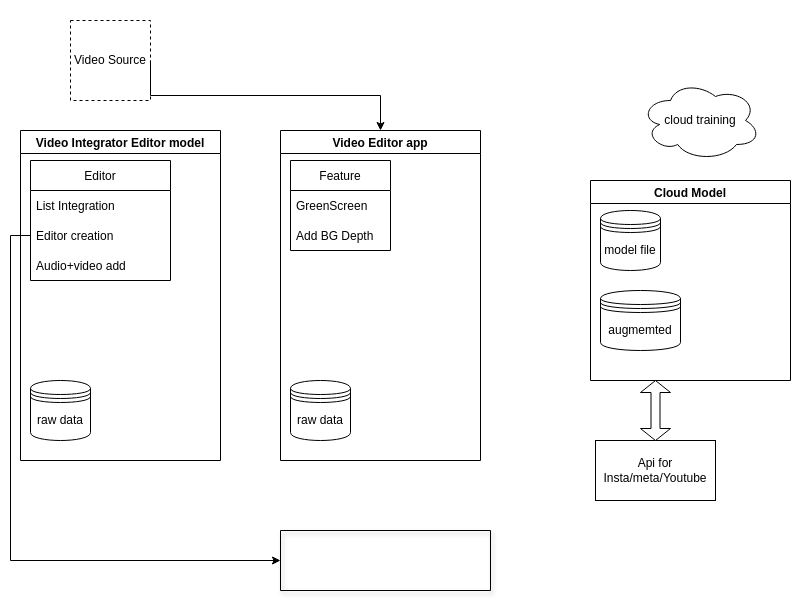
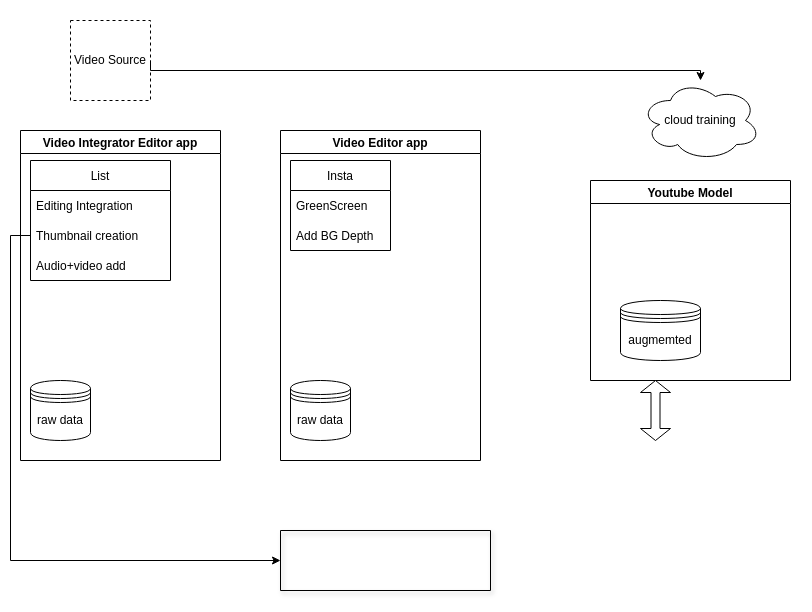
  <mxCell id="0" />
  <mxCell id="1" parent="0" />
  <mxCell id="2" value="Video Editor app" style="swimlane;" vertex="1" parent="1"><mxGeometry x="280" y="130" width="200" height="330" as="geometry" /></mxCell>
  <mxCell id="3" value="raw data" style="shape=datastore;whiteSpace=wrap;html=1;" vertex="1" parent="2"><mxGeometry x="10" y="250" width="60" height="60" as="geometry" /></mxCell>
- <mxCell id="4" value="Feature" style="swimlane;fontStyle=0;childLayout=stackLayout;horizontal=1;startSize=30;horizontalStack=0;resizeParent=1;resizeParentMax=0;resizeLast=0;collapsible=1;marginBottom=0;" vertex="1" parent="2"><mxGeometry x="10" y="30" width="100" height="90" as="geometry" /></mxCell>
+ <mxCell id="4" value="Insta" style="swimlane;fontStyle=0;childLayout=stackLayout;horizontal=1;startSize=30;horizontalStack=0;resizeParent=1;resizeParentMax=0;resizeLast=0;collapsible=1;marginBottom=0;" vertex="1" parent="2"><mxGeometry x="10" y="30" width="100" height="90" as="geometry" /></mxCell>
  <mxCell id="5" value="GreenScreen" style="text;strokeColor=none;fillColor=none;align=left;verticalAlign=middle;spacingLeft=4;spacingRight=4;overflow=hidden;points=[[0,0.5],[1,0.5]];portConstraint=eastwest;rotatable=0;" vertex="1" parent="4"><mxGeometry y="30" width="100" height="30" as="geometry" /></mxCell>
  <mxCell id="6" value="Add BG Depth" style="text;strokeColor=none;fillColor=none;align=left;verticalAlign=middle;spacingLeft=4;spacingRight=4;overflow=hidden;points=[[0,0.5],[1,0.5]];portConstraint=eastwest;rotatable=0;" vertex="1" parent="4"><mxGeometry y="60" width="100" height="30" as="geometry" /></mxCell>
  <mxCell id="7" value="Video Source" style="whiteSpace=wrap;html=1;aspect=fixed;dashed=1;" vertex="1" parent="1"><mxGeometry x="70" y="20" width="80" height="80" as="geometry" /></mxCell>
- <mxCell id="8" value="" style="edgeStyle=elbowEdgeStyle;elbow=vertical;endArrow=classic;html=1;rounded=0;exitX=1;exitY=0.5;exitDx=0;exitDy=0;" edge="1" parent="1" source="7" target="2"><mxGeometry width="50" height="50" relative="1" as="geometry"><mxPoint x="180" y="-194" as="sourcePoint" /><mxPoint x="330" y="200" as="targetPoint" /></mxGeometry></mxCell>
+ <mxCell id="8" value="" style="edgeStyle=elbowEdgeStyle;elbow=vertical;endArrow=classic;html=1;rounded=0;exitX=1;exitY=0.5;exitDx=0;exitDy=0;" edge="1" parent="1" source="7" target="9"><mxGeometry width="50" height="50" relative="1" as="geometry"><mxPoint x="180" y="-194" as="sourcePoint" /><mxPoint x="330" y="200" as="targetPoint" /></mxGeometry></mxCell>
  <mxCell id="9" value="cloud training" style="ellipse;shape=cloud;whiteSpace=wrap;html=1;" vertex="1" parent="1"><mxGeometry x="640" y="80" width="120" height="80" as="geometry" /></mxCell>
- <mxCell id="10" value="Cloud Model" style="swimlane;" vertex="1" parent="1"><mxGeometry x="590" y="180" width="200" height="200" as="geometry" /></mxCell>
- <mxCell id="11" value="model file" style="shape=datastore;whiteSpace=wrap;html=1;" vertex="1" parent="10"><mxGeometry x="10" y="30" width="60" height="60" as="geometry" /></mxCell>
- <mxCell id="12" value="augmemted" style="shape=datastore;whiteSpace=wrap;html=1;" vertex="1" parent="10"><mxGeometry x="10" y="110" width="80" height="60" as="geometry" /></mxCell>
- <mxCell id="13" value="Api for Insta/meta/Youtube" style="rounded=0;whiteSpace=wrap;html=1;" vertex="1" parent="1"><mxGeometry x="595" y="440" width="120" height="60" as="geometry" /></mxCell>
+ <mxCell id="10" value="Youtube Model" style="swimlane;" vertex="1" parent="1"><mxGeometry x="590" y="180" width="200" height="200" as="geometry" /></mxCell>
+ <mxCell id="12" value="augmemted" style="shape=datastore;whiteSpace=wrap;html=1;" vertex="1" parent="10"><mxGeometry x="30" y="120" width="80" height="60" as="geometry" /></mxCell>
  <mxCell id="14" value="" style="shape=doubleArrow;direction=south;whiteSpace=wrap;html=1;" vertex="1" parent="1"><mxGeometry x="640" y="380" width="30" height="60" as="geometry" /></mxCell>
- <mxCell id="15" value="Video Integrator Editor model" style="swimlane;" vertex="1" parent="1"><mxGeometry x="20" y="130" width="200" height="330" as="geometry" /></mxCell>
+ <mxCell id="15" value="Video Integrator Editor app" style="swimlane;" vertex="1" parent="1"><mxGeometry x="20" y="130" width="200" height="330" as="geometry" /></mxCell>
  <mxCell id="16" value="raw data" style="shape=datastore;whiteSpace=wrap;html=1;" vertex="1" parent="15"><mxGeometry x="10" y="250" width="60" height="60" as="geometry" /></mxCell>
- <mxCell id="17" value="Editor" style="swimlane;fontStyle=0;childLayout=stackLayout;horizontal=1;startSize=30;horizontalStack=0;resizeParent=1;resizeParentMax=0;resizeLast=0;collapsible=1;marginBottom=0;" vertex="1" parent="15"><mxGeometry x="10" y="30" width="140" height="120" as="geometry" /></mxCell>
- <mxCell id="18" value="List Integration" style="text;strokeColor=none;fillColor=none;align=left;verticalAlign=middle;spacingLeft=4;spacingRight=4;overflow=hidden;points=[[0,0.5],[1,0.5]];portConstraint=eastwest;rotatable=0;" vertex="1" parent="17"><mxGeometry y="30" width="140" height="30" as="geometry" /></mxCell>
- <mxCell id="19" value="Editor creation" style="text;strokeColor=none;fillColor=none;align=left;verticalAlign=middle;spacingLeft=4;spacingRight=4;overflow=hidden;points=[[0,0.5],[1,0.5]];portConstraint=eastwest;rotatable=0;" vertex="1" parent="17"><mxGeometry y="60" width="140" height="30" as="geometry" /></mxCell>
+ <mxCell id="17" value="List" style="swimlane;fontStyle=0;childLayout=stackLayout;horizontal=1;startSize=30;horizontalStack=0;resizeParent=1;resizeParentMax=0;resizeLast=0;collapsible=1;marginBottom=0;" vertex="1" parent="15"><mxGeometry x="10" y="30" width="140" height="120" as="geometry" /></mxCell>
+ <mxCell id="18" value="Editing Integration" style="text;strokeColor=none;fillColor=none;align=left;verticalAlign=middle;spacingLeft=4;spacingRight=4;overflow=hidden;points=[[0,0.5],[1,0.5]];portConstraint=eastwest;rotatable=0;" vertex="1" parent="17"><mxGeometry y="30" width="140" height="30" as="geometry" /></mxCell>
+ <mxCell id="19" value="Thumbnail creation" style="text;strokeColor=none;fillColor=none;align=left;verticalAlign=middle;spacingLeft=4;spacingRight=4;overflow=hidden;points=[[0,0.5],[1,0.5]];portConstraint=eastwest;rotatable=0;" vertex="1" parent="17"><mxGeometry y="60" width="140" height="30" as="geometry" /></mxCell>
  <mxCell id="20" value="Audio+video add" style="text;strokeColor=none;fillColor=none;align=left;verticalAlign=middle;spacingLeft=4;spacingRight=4;overflow=hidden;points=[[0,0.5],[1,0.5]];portConstraint=eastwest;rotatable=0;" vertex="1" parent="17"><mxGeometry y="90" width="140" height="30" as="geometry" /></mxCell>
  <mxCell id="21" value="" style="swimlane;startSize=0;shadow=1;" vertex="1" parent="1"><mxGeometry x="280" y="530" width="210" height="60" as="geometry" /></mxCell>
  <mxCell id="22" style="edgeStyle=orthogonalEdgeStyle;rounded=0;orthogonalLoop=1;jettySize=auto;html=1;exitX=0;exitY=0.5;exitDx=0;exitDy=0;entryX=0;entryY=0.5;entryDx=0;entryDy=0;" edge="1" parent="1" source="19" target="21"><mxGeometry relative="1" as="geometry" /></mxCell>
